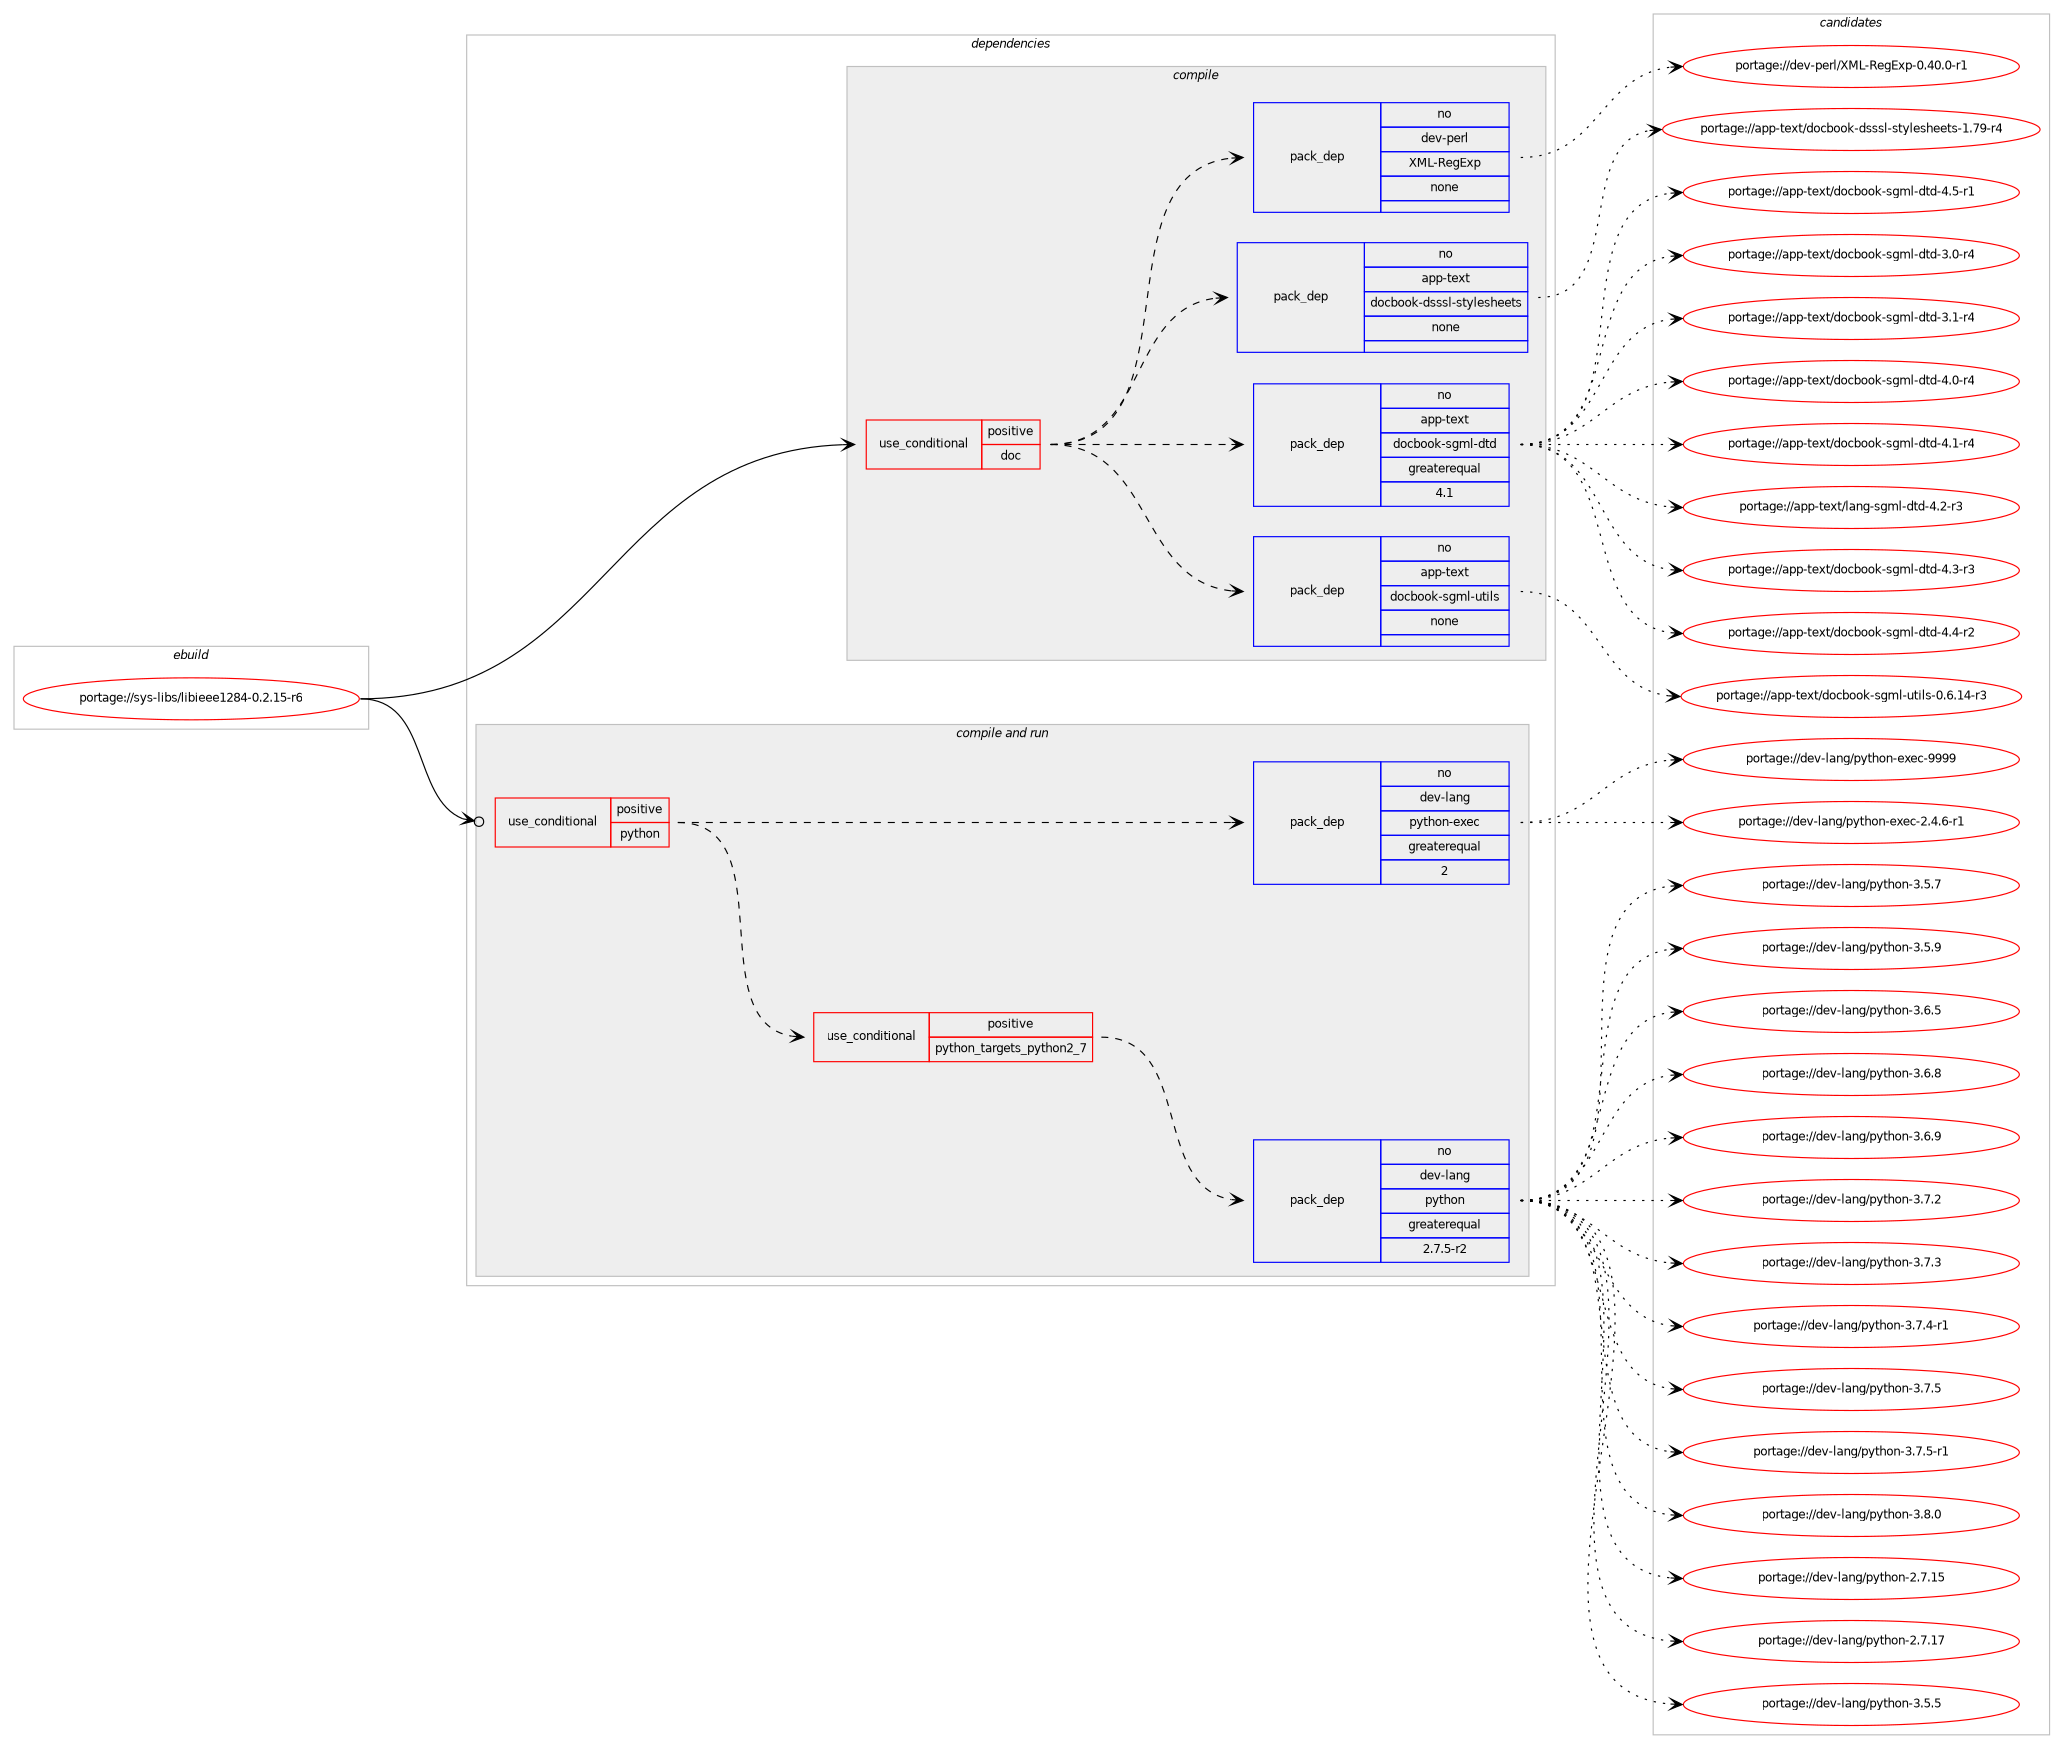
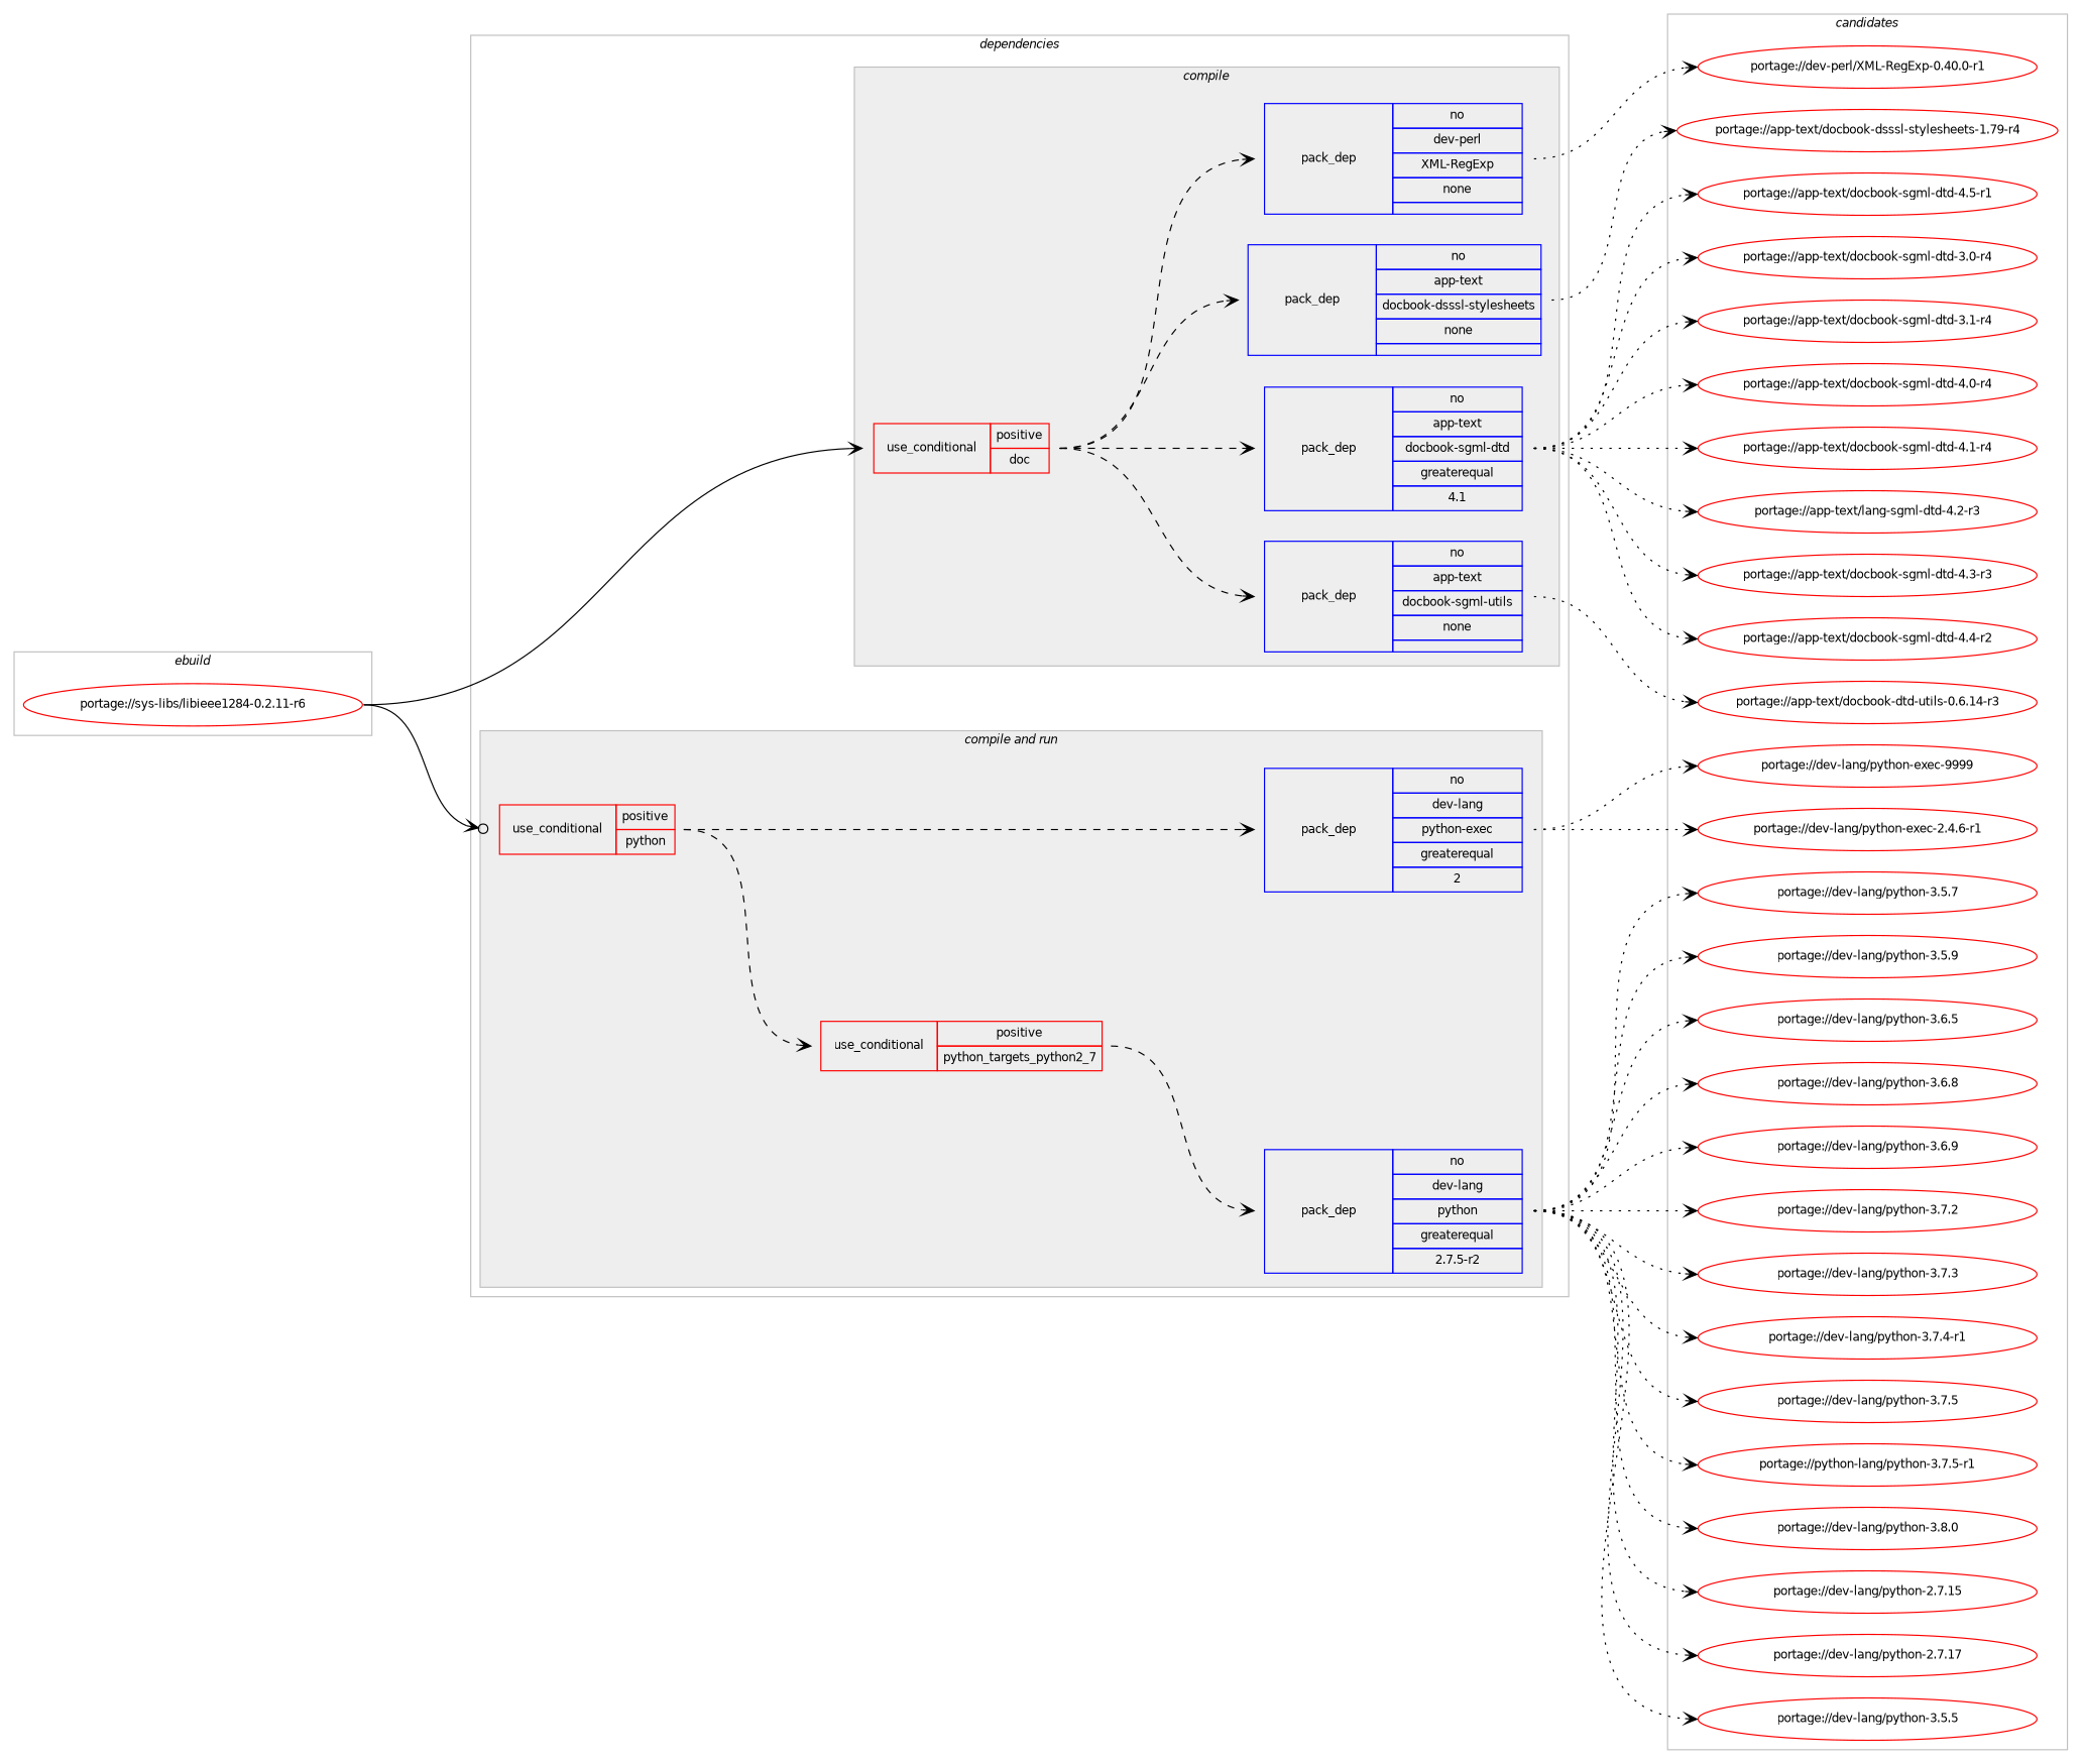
  digraph {
    compound=true
    concentrate=true
    fontname=Helvetica
    fontsize=10
    newrank=true
    rankdir=LR
    ranksep=1.5
    node [color=red fontname=Helvetica fontsize=10]
    edge [arrowhead=vee headport=w style=dotted tailport=e weight=100]
-   n1 [label="portage://sys-libs/libieee1284-0.2.15-r6" width=4]
+   n1 [label="portage://sys-libs/libieee1284-0.2.11-r6" width=4]
    n2 [color=blue label=<<TABLE BORDER="0" CELLBORDER="1" CELLSPACING="0" CELLPADDING="4" WIDTH="220"><TR><TD ROWSPAN="6" CELLPADDING="30">pack_dep</TD></TR><TR><TD WIDTH="110">no</TD></TR><TR><TD>app-text</TD></TR><TR><TD>docbook-sgml-utils</TD></TR><TR><TD>none</TD></TR><TR><TD></TD></TR></TABLE>> shape=none]
    n3 [color=blue label=<<TABLE BORDER="0" CELLBORDER="1" CELLSPACING="0" CELLPADDING="4" WIDTH="220"><TR><TD ROWSPAN="6" CELLPADDING="30">pack_dep</TD></TR><TR><TD WIDTH="110">no</TD></TR><TR><TD>app-text</TD></TR><TR><TD>docbook-sgml-dtd</TD></TR><TR><TD>greaterequal</TD></TR><TR><TD>4.1</TD></TR></TABLE>> shape=none]
    n4 [color=blue label=<<TABLE BORDER="0" CELLBORDER="1" CELLSPACING="0" CELLPADDING="4" WIDTH="220"><TR><TD ROWSPAN="6" CELLPADDING="30">pack_dep</TD></TR><TR><TD WIDTH="110">no</TD></TR><TR><TD>app-text</TD></TR><TR><TD>docbook-dsssl-stylesheets</TD></TR><TR><TD>none</TD></TR><TR><TD></TD></TR></TABLE>> shape=none]
    n5 [color=blue label=<<TABLE BORDER="0" CELLBORDER="1" CELLSPACING="0" CELLPADDING="4" WIDTH="220"><TR><TD ROWSPAN="6" CELLPADDING="30">pack_dep</TD></TR><TR><TD WIDTH="110">no</TD></TR><TR><TD>dev-perl</TD></TR><TR><TD>XML-RegExp</TD></TR><TR><TD>none</TD></TR><TR><TD></TD></TR></TABLE>> shape=none]
    n6 [label=<<TABLE BORDER="0" CELLBORDER="1" CELLSPACING="0" CELLPADDING="4"><TR><TD ROWSPAN="3" CELLPADDING="10">use_conditional</TD></TR><TR><TD>positive</TD></TR><TR><TD>doc</TD></TR></TABLE>> shape=none]
    n7 [color=blue label=<<TABLE BORDER="0" CELLBORDER="1" CELLSPACING="0" CELLPADDING="4" WIDTH="220"><TR><TD ROWSPAN="6" CELLPADDING="30">pack_dep</TD></TR><TR><TD WIDTH="110">no</TD></TR><TR><TD>dev-lang</TD></TR><TR><TD>python</TD></TR><TR><TD>greaterequal</TD></TR><TR><TD>2.7.5-r2</TD></TR></TABLE>> shape=none]
    n8 [label=<<TABLE BORDER="0" CELLBORDER="1" CELLSPACING="0" CELLPADDING="4"><TR><TD ROWSPAN="3" CELLPADDING="10">use_conditional</TD></TR><TR><TD>positive</TD></TR><TR><TD>python_targets_python2_7</TD></TR></TABLE>> shape=none]
    n9 [color=blue label=<<TABLE BORDER="0" CELLBORDER="1" CELLSPACING="0" CELLPADDING="4" WIDTH="220"><TR><TD ROWSPAN="6" CELLPADDING="30">pack_dep</TD></TR><TR><TD WIDTH="110">no</TD></TR><TR><TD>dev-lang</TD></TR><TR><TD>python-exec</TD></TR><TR><TD>greaterequal</TD></TR><TR><TD>2</TD></TR></TABLE>> shape=none]
    n10 [label=<<TABLE BORDER="0" CELLBORDER="1" CELLSPACING="0" CELLPADDING="4"><TR><TD ROWSPAN="3" CELLPADDING="10">use_conditional</TD></TR><TR><TD>positive</TD></TR><TR><TD>python</TD></TR></TABLE>> shape=none]
-   n11 [label="portage://app-text/docbook-sgml-utils-0.6.14-r3" width=4]
+   n11 [label="portage://app-text/docbook-dtd-utils-0.6.14-r3" width=4]
    n12 [label="portage://app-text/docbook-sgml-dtd-3.0-r4" width=4]
    n13 [label="portage://app-text/docbook-sgml-dtd-3.1-r4" width=4]
    n14 [label="portage://app-text/docbook-sgml-dtd-4.0-r4" width=4]
    n15 [label="portage://app-text/docbook-sgml-dtd-4.1-r4" width=4]
    n16 [label="portage://app-text/lang-sgml-dtd-4.2-r3" width=4]
    n17 [label="portage://app-text/docbook-sgml-dtd-4.3-r3" width=4]
    n18 [label="portage://app-text/docbook-sgml-dtd-4.4-r2" width=4]
    n19 [label="portage://app-text/docbook-sgml-dtd-4.5-r1" width=4]
    n20 [label="portage://app-text/docbook-dsssl-stylesheets-1.79-r4" width=4]
    n21 [label="portage://dev-perl/XML-RegExp-0.40.0-r1" width=4]
    n22 [label="portage://dev-lang/python-2.7.15" width=4]
    n23 [label="portage://dev-lang/python-2.7.17" width=4]
    n24 [label="portage://dev-lang/python-3.5.5" width=4]
    n25 [label="portage://dev-lang/python-3.5.7" width=4]
    n26 [label="portage://dev-lang/python-3.5.9" width=4]
    n27 [label="portage://dev-lang/python-3.6.5" width=4]
    n28 [label="portage://dev-lang/python-3.6.8" width=4]
    n29 [label="portage://dev-lang/python-3.6.9" width=4]
    n30 [label="portage://dev-lang/python-3.7.2" width=4]
    n31 [label="portage://dev-lang/python-3.7.3" width=4]
    n32 [label="portage://dev-lang/python-3.7.4-r1" width=4]
    n33 [label="portage://dev-lang/python-3.7.5" width=4]
-   n34 [label="portage://dev-lang/python-3.7.5-r1" width=4]
+   n34 [label="portage://python-lang/python-3.7.5-r1" width=4]
    n35 [label="portage://dev-lang/python-3.8.0" width=4]
    n36 [label="portage://dev-lang/python-exec-2.4.6-r1" width=4]
    n37 [label="portage://dev-lang/python-exec-9999" width=4]
    subgraph cluster_1 {
      color=gray
      label=<<i>ebuild</i>>
      rank=same
      n1
    }
    subgraph cluster_2 {
      color=gray
      label=<<i>dependencies</i>>
      subgraph cluster_3 {
        color=gray
        fillcolor="#eeeeee"
        label=<<i>compile</i>>
        style=filled
        subgraph sub_4 {
          color=gray
          fillcolor="#eeeeee"
          label=<<i>compile</i>>
          style=filled
          n6
          subgraph sub_5 {
            color=gray
            fillcolor="#eeeeee"
            label=<<i>compile</i>>
            style=filled
            n2
          }
          subgraph sub_6 {
            color=gray
            fillcolor="#eeeeee"
            label=<<i>compile</i>>
            style=filled
            n3
          }
          subgraph sub_7 {
            color=gray
            fillcolor="#eeeeee"
            label=<<i>compile</i>>
            style=filled
            n4
          }
          subgraph sub_8 {
            color=gray
            fillcolor="#eeeeee"
            label=<<i>compile</i>>
            style=filled
            n5
          }
        }
      }
      subgraph cluster_9 {
        color=gray
        fillcolor="#eeeeee"
        label=<<i>compile and run</i>>
        style=filled
        subgraph sub_10 {
          color=gray
          fillcolor="#eeeeee"
          label=<<i>compile and run</i>>
          style=filled
          n10
          subgraph sub_11 {
            color=gray
            fillcolor="#eeeeee"
            label=<<i>compile and run</i>>
            style=filled
            n8
            subgraph sub_12 {
              color=gray
              fillcolor="#eeeeee"
              label=<<i>compile and run</i>>
              style=filled
              n7
            }
          }
          subgraph sub_13 {
            color=gray
            fillcolor="#eeeeee"
            label=<<i>compile and run</i>>
            style=filled
            n9
          }
        }
      }
      subgraph cluster_14 {
        color=gray
        fillcolor="#eeeeee"
        label=<<i>run</i>>
        style=filled
      }
    }
    subgraph cluster_15 {
      color=gray
      label=<<i>candidates</i>>
      rank=same
      subgraph sub_16 {
        color=black
        label=<<i>candidates</i>>
        nodesep=1
        rank=same
        n11
      }
      subgraph sub_17 {
        color=black
        label=<<i>candidates</i>>
        nodesep=1
        rank=same
        n12
        n13
        n14
        n15
        n16
        n17
        n18
        n19
      }
      subgraph sub_18 {
        color=black
        label=<<i>candidates</i>>
        nodesep=1
        rank=same
        n20
      }
      subgraph sub_19 {
        color=black
        label=<<i>candidates</i>>
        nodesep=1
        rank=same
        n21
      }
      subgraph sub_20 {
        color=black
        label=<<i>candidates</i>>
        nodesep=1
        rank=same
        n22
        n23
        n24
        n25
        n26
        n27
        n28
        n29
        n30
        n31
        n32
        n33
        n34
        n35
      }
      subgraph sub_21 {
        color=black
        label=<<i>candidates</i>>
        nodesep=1
        rank=same
        n36
        n37
      }
    }
    n1 -> n6 [style=solid weight=20]
    n1 -> n10 [arrowhead=odotvee style=solid weight=20]
    n2 -> n11
    n3 -> n12
    n3 -> n13
    n3 -> n14
    n3 -> n15
    n3 -> n16
    n3 -> n17
    n3 -> n18
    n3 -> n19
    n4 -> n20
    n5 -> n21
    n6 -> n2 [style=dashed weight=20]
    n6 -> n3 [style=dashed weight=20]
    n6 -> n4 [style=dashed weight=20]
    n6 -> n5 [style=dashed weight=20]
    n7 -> n22
    n7 -> n23
    n7 -> n24
    n7 -> n25
    n7 -> n26
    n7 -> n27
    n7 -> n28
    n7 -> n29
    n7 -> n30
    n7 -> n31
    n7 -> n32
    n7 -> n33
    n7 -> n34
    n7 -> n35
    n8 -> n7 [style=dashed weight=20]
    n9 -> n36
    n9 -> n37
    n10 -> n8 [style=dashed weight=20]
    n10 -> n9 [style=dashed weight=20]
  }
